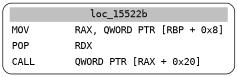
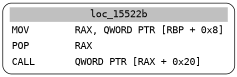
  digraph {
    rankdir=LR
    fontname="DejaVu Sans Mono"
-   n1 [fontname="DejaVu Sans Mono" label=<<table border="0" cellborder="0" cellpadding="3"><tr><td align="center" colspan="2" bgcolor="grey">loc_15522b</td></tr><tr><td align="left">MOV        RAX, QWORD PTR [RBP + 0x8]</td></tr><tr><td align="left">POP        RDX</td></tr><tr><td align="left">CALL       QWORD PTR [RAX + 0x20]</td></tr></table>> shape=Mrecord]
+   n1 [fontname="DejaVu Sans Mono" label=<<table border="0" cellborder="0" cellpadding="3"><tr><td align="center" colspan="2" bgcolor="grey">loc_15522b</td></tr><tr><td align="left">MOV        RAX, QWORD PTR [RBP + 0x8]</td></tr><tr><td align="left">POP        RAX</td></tr><tr><td align="left">CALL       QWORD PTR [RAX + 0x20]</td></tr></table>> shape=Mrecord]
  }
